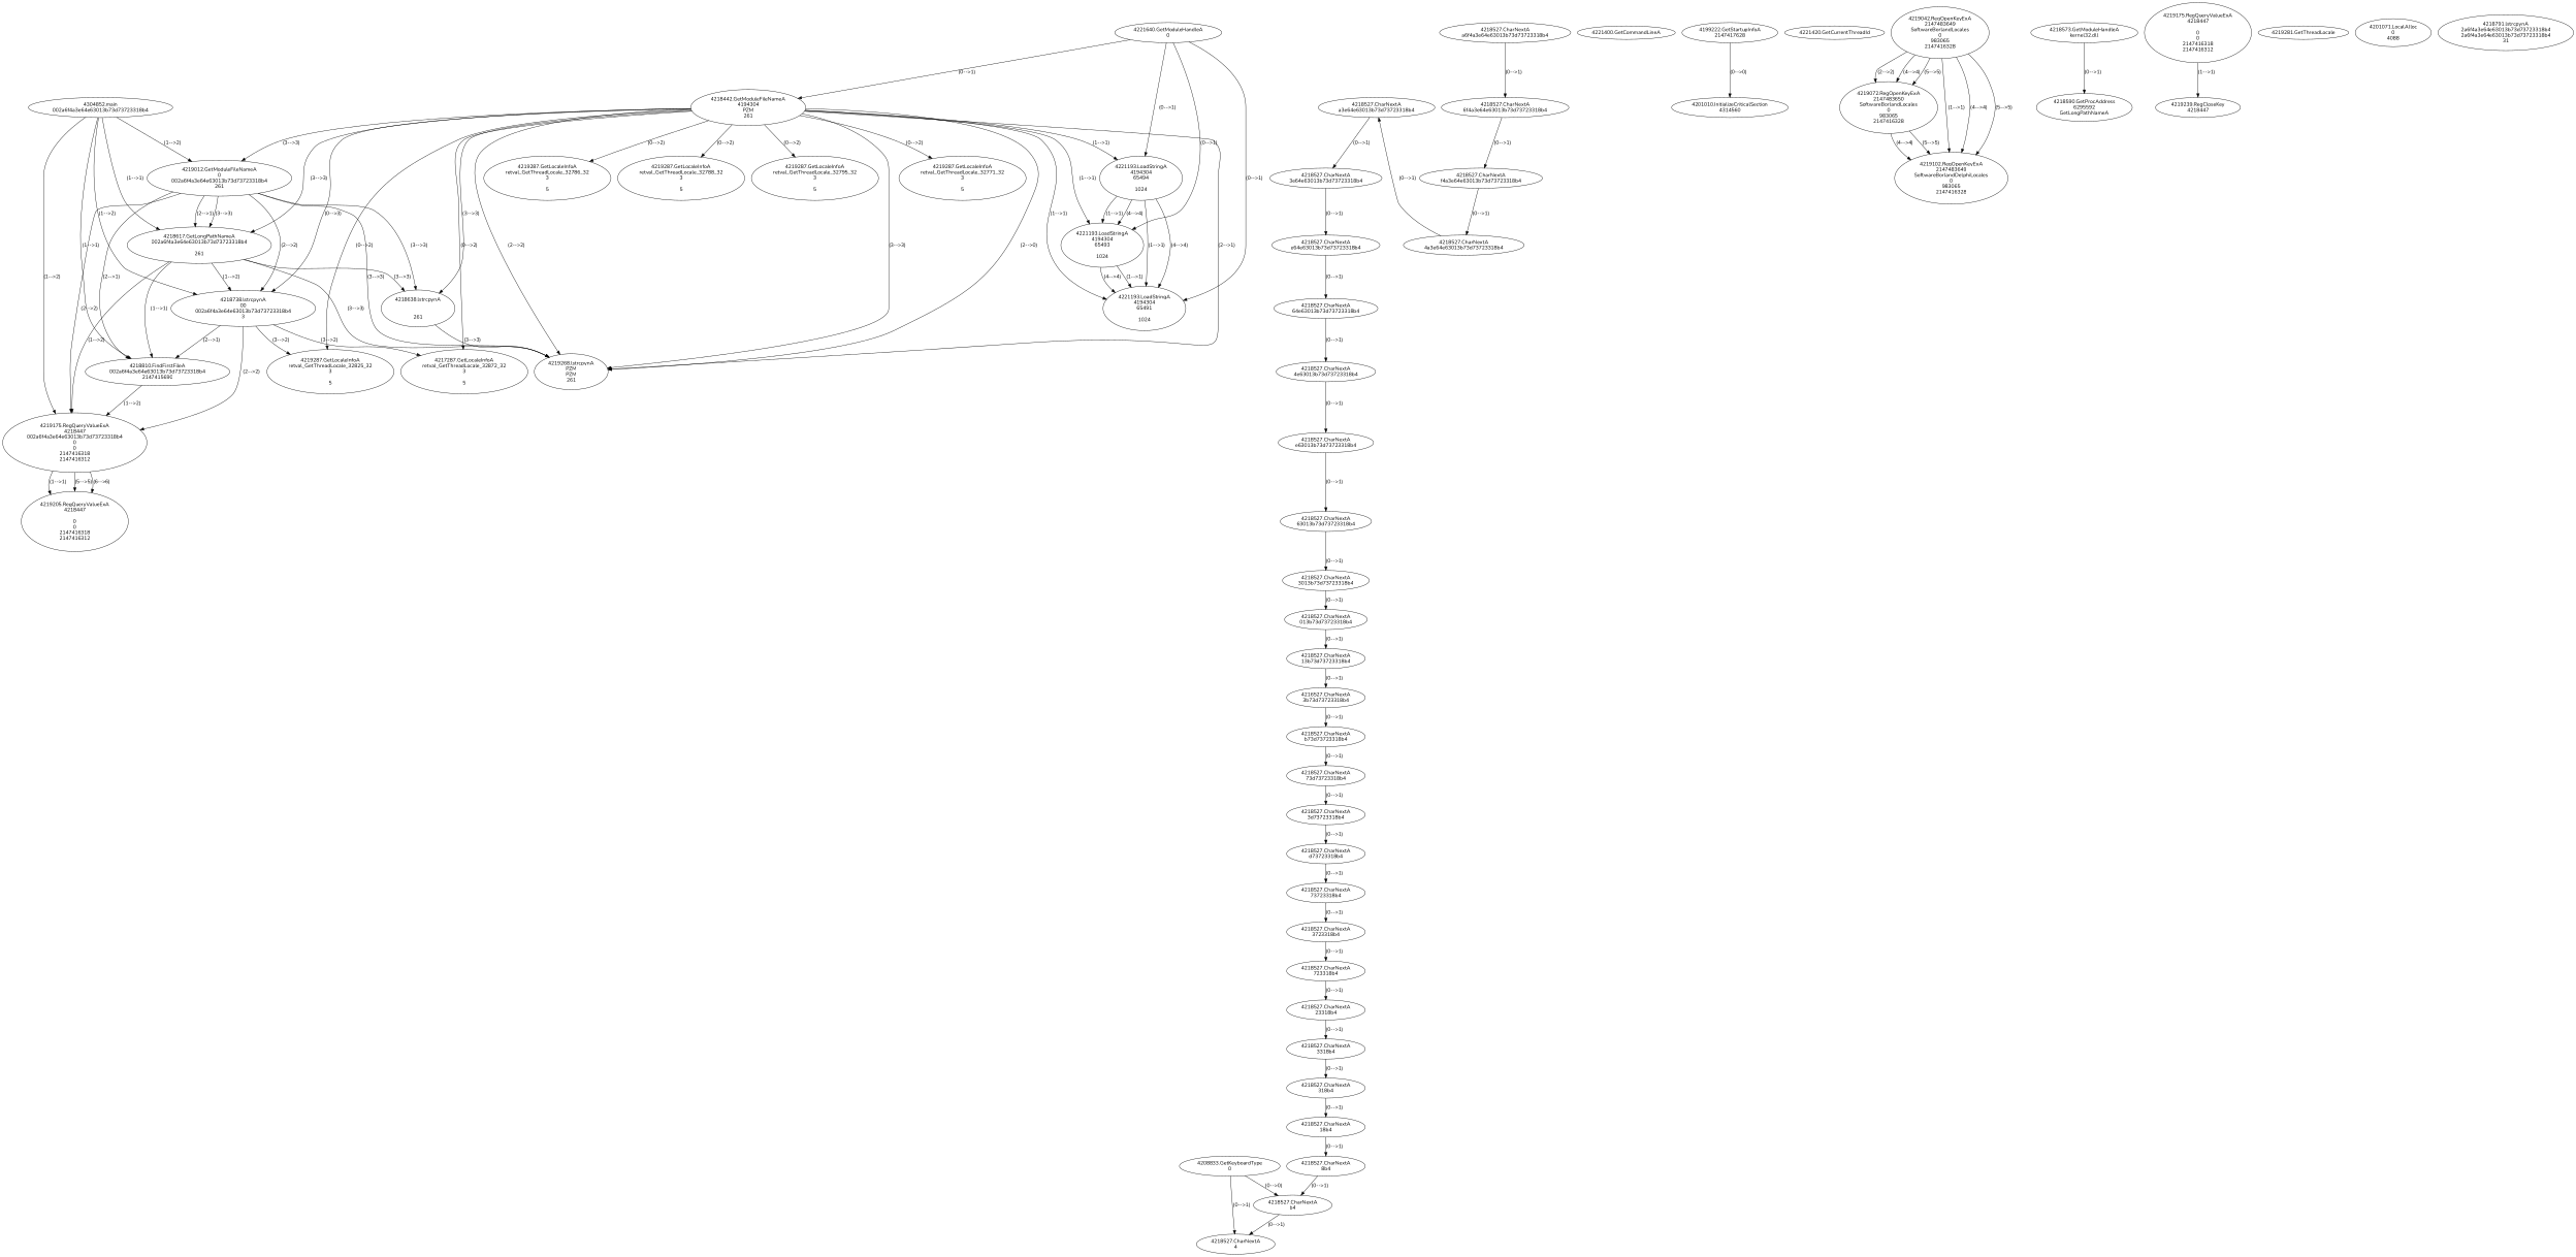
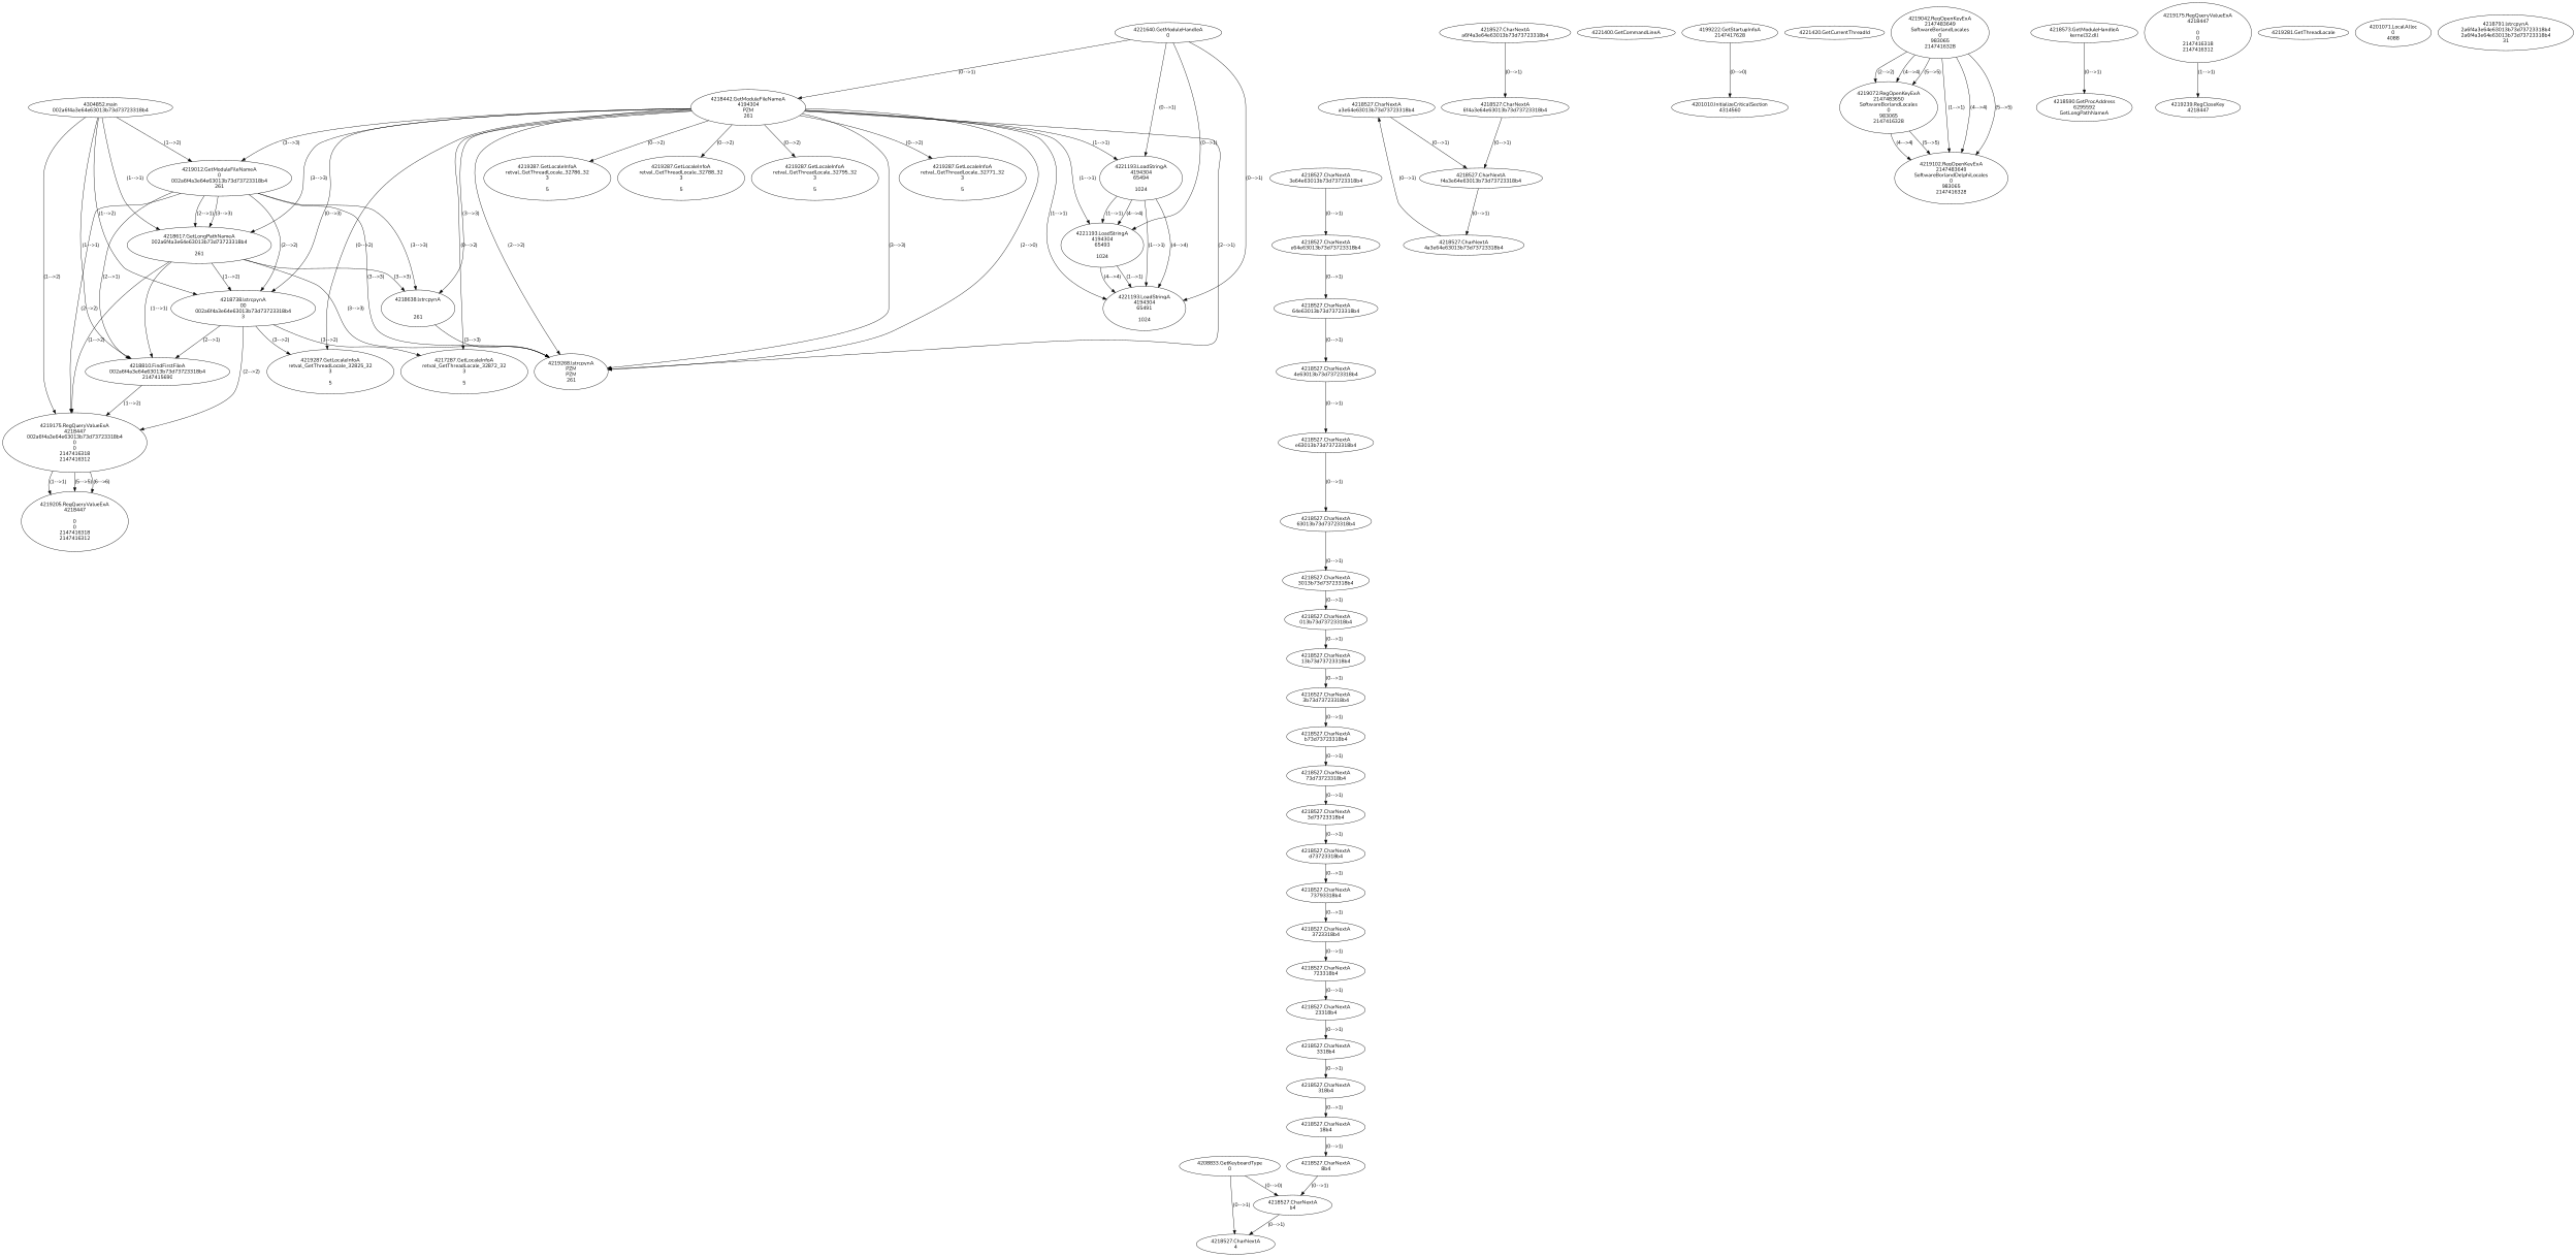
  digraph {
    fontname=Nunito
    node [fontname=Nunito]
    edge [fontname=Nunito]
    n1 [label="4304852.main\n002a6f4a3e64e63013b73d73723318b4"]
    n2 [label="4219012.GetModuleFileNameA\n0\n002a6f4a3e64e63013b73d73723318b4\n261"]
    n3 [label="4218617.GetLongPathNameA\n002a6f4a3e64e63013b73d73723318b4\n\n261"]
    n4 [label="4218738.lstrcpynA\n00\n002a6f4a3e64e63013b73d73723318b4\n3"]
    n5 [label="4218810.FindFirstFileA\n002a6f4a3e64e63013b73d73723318b4\n2147415690"]
    n6 [label="4219175.RegQueryValueExA\n4218447\n002a6f4a3e64e63013b73d73723318b4\n0\n0\n2147416318\n2147416312"]
    n7 [label="4218638.lstrcpynA\n\n\n261"]
    n8 [label="4219268.lstrcpynA\nPZM\nPZM\n261"]
    n9 [label="4217287.GetLocaleInfoA\nretval_GetThreadLocale_32872_32\n3\n\n5"]
    n10 [label="4219287.GetLocaleInfoA\nretval_GetThreadLocale_32825_32\n3\n\n5"]
    n11 [label="4219205.RegQueryValueExA\n4218447\n\n0\n0\n2147416318\n2147416312"]
    n12 [label="4221640.GetModuleHandleA\n0"]
    n13 [label="4218442.GetModuleFileNameA\n4194304\nPZM\n261"]
    n14 [label="4221193.LoadStringA\n4194304\n65494\n\n1024"]
    n15 [label="4221193.LoadStringA\n4194304\n65493\n\n1024"]
    n16 [label="4221193.LoadStringA\n4194304\n65491\n\n1024"]
    n17 [label="4219287.GetLocaleInfoA\nretval_GetThreadLocale_32786_32\n3\n\n5"]
    n18 [label="4219287.GetLocaleInfoA\nretval_GetThreadLocale_32788_32\n3\n\n5"]
    n19 [label="4219287.GetLocaleInfoA\nretval_GetThreadLocale_32795_32\n3\n\n5"]
    n20 [label="4219287.GetLocaleInfoA\nretval_GetThreadLocale_32771_32\n3\n\n5"]
    n21 [label="4208833.GetKeyboardType\n0"]
    n22 [label="4218527.CharNextA\nb4"]
    n23 [label="4218527.CharNextA\n4"]
    n24 [label="4221400.GetCommandLineA\n"]
    n25 [label="4199222.GetStartupInfoA\n2147417628"]
    n26 [label="4201010.InitializeCriticalSection\n4314560"]
    n27 [label="4221420.GetCurrentThreadId\n"]
    n28 [label="4219042.RegOpenKeyExA\n2147483649\nSoftware\Borland\Locales\n0\n983065\n2147416328"]
    n29 [label="4219072.RegOpenKeyExA\n2147483650\nSoftware\Borland\Locales\n0\n983065\n2147416328"]
    n30 [label="4219102.RegOpenKeyExA\n2147483649\nSoftware\Borland\Delphi\Locales\n0\n983065\n2147416328"]
    n31 [label="4218573.GetModuleHandleA\nkernel32.dll"]
    n32 [label="4218590.GetProcAddress\n6295592\nGetLongPathNameA"]
    n33 [label="4219175.RegQueryValueExA\n4218447\n\n0\n0\n2147416318\n2147416312"]
    n34 [label="4219239.RegCloseKey\n4218447"]
    n35 [label="4219281.GetThreadLocale\n"]
    n36 [label="4201071.LocalAlloc\n0\n4088"]
    n37 [label="4218527.CharNextA\na6f4a3e64e63013b73d73723318b4"]
    n38 [label="4218527.CharNextA\n6f4a3e64e63013b73d73723318b4"]
    n39 [label="4218527.CharNextA\nf4a3e64e63013b73d73723318b4"]
    n40 [label="4218527.CharNextA\n4a3e64e63013b73d73723318b4"]
    n41 [label="4218527.CharNextA\na3e64e63013b73d73723318b4"]
    n42 [label="4218527.CharNextA\n3e64e63013b73d73723318b4"]
    n43 [label="4218527.CharNextA\ne64e63013b73d73723318b4"]
    n44 [label="4218527.CharNextA\n64e63013b73d73723318b4"]
    n45 [label="4218527.CharNextA\n4e63013b73d73723318b4"]
    n46 [label="4218527.CharNextA\ne63013b73d73723318b4"]
    n47 [label="4218527.CharNextA\n63013b73d73723318b4"]
    n48 [label="4218527.CharNextA\n3013b73d73723318b4"]
    n49 [label="4218527.CharNextA\n013b73d73723318b4"]
    n50 [label="4218527.CharNextA\n13b73d73723318b4"]
    n51 [label="4216527.CharNextA\n3b73d73723318b4"]
    n52 [label="4218527.CharNextA\nb73d73723318b4"]
    n53 [label="4218527.CharNextA\n73d73723318b4"]
    n54 [label="4218527.CharNextA\n3d73723318b4"]
    n55 [label="4218527.CharNextA\nd73723318b4"]
-   n56 [label="4218527.CharNextA\n73723318b4"]
+   n56 [label="4218527.CharNextA\n73793318b4"]
    n57 [label="4218527.CharNextA\n3723318b4"]
    n58 [label="4218527.CharNextA\n723318b4"]
    n59 [label="4218527.CharNextA\n23318b4"]
    n60 [label="4218527.CharNextA\n3318b4"]
    n61 [label="4218527.CharNextA\n318b4"]
    n62 [label="4218527.CharNextA\n18b4"]
    n63 [label="4218527.CharNextA\n8b4"]
    n64 [label="4218791.lstrcpynA\n2a6f4a3e64e63013b73d73723318b4\n2a6f4a3e64e63013b73d73723318b4\n31"]
    n1 -> n2 [label="(1-->2)"]
    n1 -> n3 [label="(1-->1)"]
    n1 -> n4 [label="(1-->2)"]
    n1 -> n5 [label="(1-->1)"]
    n1 -> n6 [label="(1-->2)"]
    n2 -> n3 [label="(2-->1)"]
    n2 -> n3 [label="(3-->3)"]
    n2 -> n4 [label="(2-->2)"]
    n2 -> n5 [label="(2-->1)"]
    n2 -> n6 [label="(2-->2)"]
    n2 -> n7 [label="(3-->3)"]
    n2 -> n8 [label="(3-->3)"]
    n3 -> n4 [label="(1-->2)"]
    n3 -> n5 [label="(1-->1)"]
    n3 -> n6 [label="(1-->2)"]
    n3 -> n7 [label="(3-->3)"]
    n3 -> n8 [label="(3-->3)"]
    n4 -> n5 [label="(2-->1)"]
    n4 -> n6 [label="(2-->2)"]
    n4 -> n9 [label="(3-->2)"]
    n4 -> n10 [label="(3-->2)"]
    n5 -> n6 [label="(1-->2)"]
    n6 -> n11 [label="(1-->1)"]
    n6 -> n11 [label="(5-->5)"]
    n6 -> n11 [label="(6-->6)"]
    n7 -> n8 [label="(3-->3)"]
    n12 -> n13 [label="(0-->1)"]
    n12 -> n14 [label="(0-->1)"]
    n12 -> n15 [label="(0-->1)"]
    n12 -> n16 [label="(0-->1)"]
    n13 -> n2 [label="(3-->3)"]
    n13 -> n3 [label="(3-->3)"]
    n13 -> n4 [label="(0-->3)"]
    n13 -> n7 [label="(3-->3)"]
    n13 -> n8 [label="(2-->1)"]
    n13 -> n8 [label="(2-->2)"]
    n13 -> n8 [label="(3-->3)"]
    n13 -> n8 [label="(2-->0)"]
    n13 -> n9 [label="(0-->2)"]
    n13 -> n10 [label="(0-->2)"]
    n13 -> n14 [label="(1-->1)"]
    n13 -> n15 [label="(1-->1)"]
    n13 -> n16 [label="(1-->1)"]
    n13 -> n17 [label="(0-->2)"]
    n13 -> n18 [label="(0-->2)"]
    n13 -> n19 [label="(0-->2)"]
    n13 -> n20 [label="(0-->2)"]
    n14 -> n15 [label="(1-->1)"]
    n14 -> n15 [label="(4-->4)"]
    n14 -> n16 [label="(1-->1)"]
    n14 -> n16 [label="(4-->4)"]
    n15 -> n16 [label="(1-->1)"]
    n15 -> n16 [label="(4-->4)"]
    n21 -> n22 [label="(0-->0)"]
    n21 -> n23 [label="(0-->1)"]
    n22 -> n23 [label="(0-->1)"]
    n25 -> n26 [label="(0-->0)"]
    n28 -> n29 [label="(2-->2)"]
    n28 -> n29 [label="(4-->4)"]
    n28 -> n29 [label="(5-->5)"]
    n28 -> n30 [label="(1-->1)"]
    n28 -> n30 [label="(4-->4)"]
    n28 -> n30 [label="(5-->5)"]
    n29 -> n30 [label="(4-->4)"]
    n29 -> n30 [label="(5-->5)"]
    n31 -> n32 [label="(0-->1)"]
    n33 -> n34 [label="(1-->1)"]
    n37 -> n38 [label="(0-->1)"]
    n38 -> n39 [label="(0-->1)"]
    n39 -> n40 [label="(0-->1)"]
    n40 -> n41 [label="(0-->1)"]
-   n41 -> n42 [label="(0-->1)"]
+   n41 -> n39 [label="(0-->1)"]
    n42 -> n43 [label="(0-->1)"]
    n43 -> n44 [label="(0-->1)"]
    n44 -> n45 [label="(0-->1)"]
    n45 -> n46 [label="(0-->1)"]
    n46 -> n47 [label="(0-->1)"]
    n47 -> n48 [label="(0-->1)"]
    n48 -> n49 [label="(0-->1)"]
    n49 -> n50 [label="(0-->1)"]
    n50 -> n51 [label="(0-->1)"]
    n51 -> n52 [label="(0-->1)"]
    n52 -> n53 [label="(0-->1)"]
    n53 -> n54 [label="(0-->1)"]
    n54 -> n55 [label="(0-->1)"]
    n55 -> n56 [label="(0-->1)"]
    n56 -> n57 [label="(0-->1)"]
    n57 -> n58 [label="(0-->1)"]
    n58 -> n59 [label="(0-->1)"]
    n59 -> n60 [label="(0-->1)"]
    n60 -> n61 [label="(0-->1)"]
    n61 -> n62 [label="(0-->1)"]
    n62 -> n63 [label="(0-->1)"]
    n63 -> n22 [label="(0-->1)"]
  }
